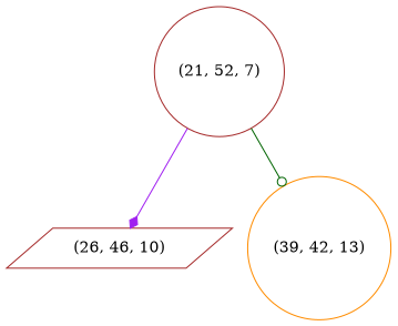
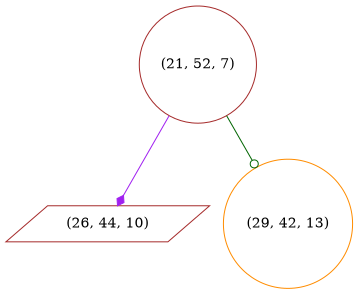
  digraph {
    node [color=brown shape=circle]
-   "(26, 46, 10)" [shape=parallelogram]
+   "(26, 46, 10)" [shape=parallelogram label="(26, 44, 10)"]
    "(21, 52, 7)"
-   "(29, 42, 13)" [color=darkorange label="(39, 42, 13)"]
+   "(29, 42, 13)" [color=darkorange]
    "(21, 52, 7)" -> "(26, 46, 10)" [arrowhead=diamond color=purple]
    "(21, 52, 7)" -> "(29, 42, 13)" [arrowhead=odot color=darkgreen]
  }
